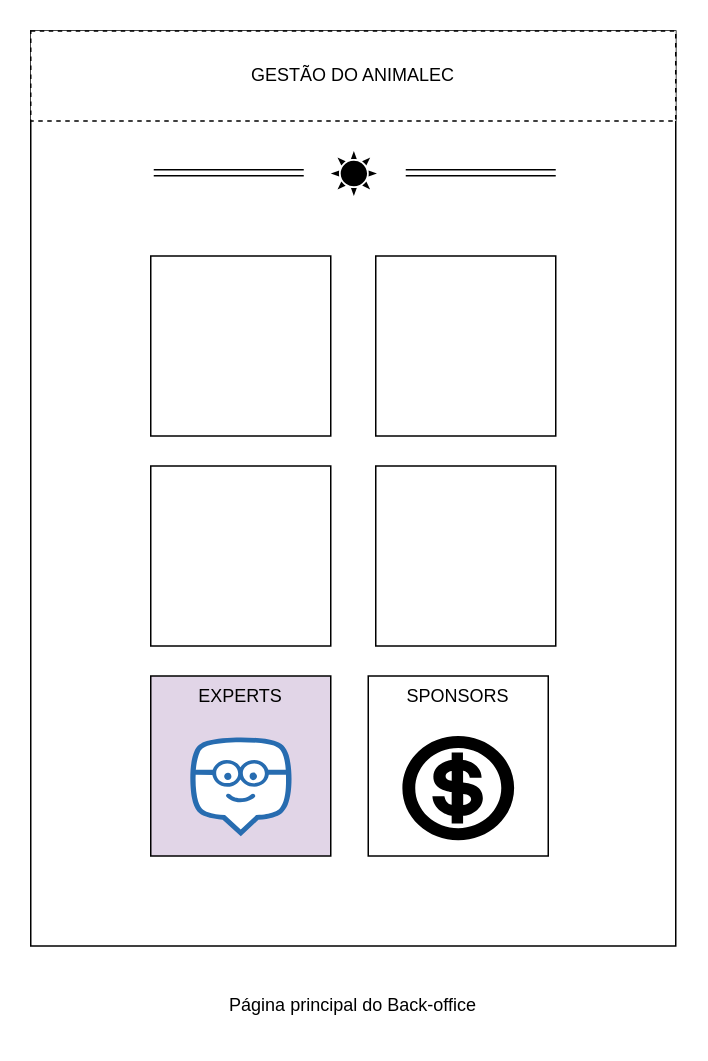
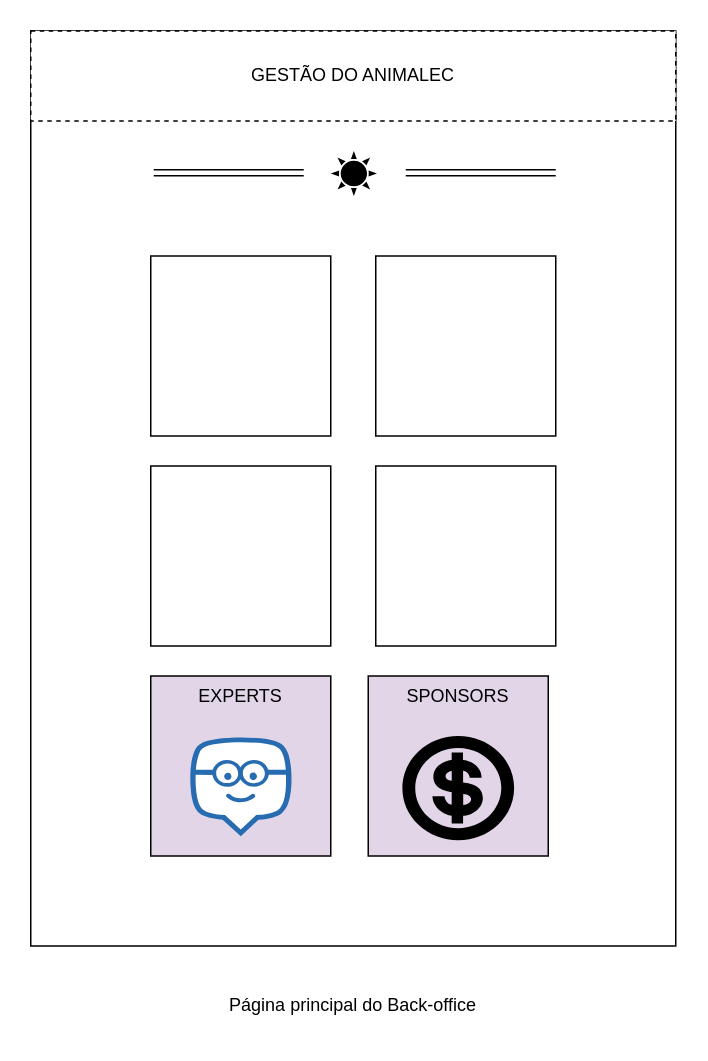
  <mxCell id="0" />
  <mxCell id="1" parent="0" />
  <mxCell id="2" value="" style="rounded=0;whiteSpace=wrap;html=1;" vertex="1" parent="1"><mxGeometry x="20" y="20" width="430" height="610" as="geometry" /></mxCell>
  <mxCell id="3" value="EXPERTS" style="whiteSpace=wrap;html=1;aspect=fixed;verticalAlign=top;fillColor=#e1d5e7;" vertex="1" parent="1"><mxGeometry x="100" y="450" width="120" height="120" as="geometry" /></mxCell>
  <mxCell id="4" value="GESTÃO DO ANIMALEC" style="rounded=0;whiteSpace=wrap;html=1;dashed=1;" vertex="1" parent="1"><mxGeometry x="20" y="20" width="430" height="60" as="geometry" /></mxCell>
  <mxCell id="5" value="" style="whiteSpace=wrap;html=1;aspect=fixed;" vertex="1" parent="1"><mxGeometry x="100" y="170" width="120" height="120" as="geometry" /></mxCell>
  <mxCell id="6" value="" style="whiteSpace=wrap;html=1;aspect=fixed;" vertex="1" parent="1"><mxGeometry x="250" y="170" width="120" height="120" as="geometry" /></mxCell>
  <mxCell id="7" value="" style="whiteSpace=wrap;html=1;aspect=fixed;" vertex="1" parent="1"><mxGeometry x="100" y="310" width="120" height="120" as="geometry" /></mxCell>
  <mxCell id="8" value="" style="whiteSpace=wrap;html=1;aspect=fixed;" vertex="1" parent="1"><mxGeometry x="250" y="310" width="120" height="120" as="geometry" /></mxCell>
- <mxCell id="9" value="SPONSORS" style="whiteSpace=wrap;html=1;aspect=fixed;verticalAlign=top;" vertex="1" parent="1"><mxGeometry x="245" y="450" width="120" height="120" as="geometry" /></mxCell>
+ <mxCell id="9" value="SPONSORS" style="whiteSpace=wrap;html=1;aspect=fixed;verticalAlign=top;fillColor=#e1d5e7;" vertex="1" parent="1"><mxGeometry x="245" y="450" width="120" height="120" as="geometry" /></mxCell>
  <mxCell id="10" value="" style="shape=mxgraph.signs.nature.sun_3;html=1;pointerEvents=1;fillColor=#000000;strokeColor=none;verticalLabelPosition=bottom;verticalAlign=top;align=center;sketch=0;" vertex="1" parent="1"><mxGeometry x="220" y="100" width="30.8" height="30" as="geometry" /></mxCell>
  <mxCell id="11" value="" style="shape=mxgraph.signs.travel.cashier;html=1;pointerEvents=1;fillColor=#000000;strokeColor=none;verticalLabelPosition=bottom;verticalAlign=top;align=center;sketch=0;" vertex="1" parent="1"><mxGeometry x="267.75" y="490" width="74.5" height="69.5" as="geometry" /></mxCell>
  <mxCell id="12" value="" style="shape=link;html=1;rounded=0;" edge="1" parent="1"><mxGeometry width="100" relative="1" as="geometry"><mxPoint x="102" y="114.5" as="sourcePoint" /><mxPoint x="202" y="114.5" as="targetPoint" /></mxGeometry></mxCell>
  <mxCell id="13" value="" style="shape=link;html=1;rounded=0;" edge="1" parent="1"><mxGeometry width="100" relative="1" as="geometry"><mxPoint x="270" y="114.5" as="sourcePoint" /><mxPoint x="370" y="114.5" as="targetPoint" /></mxGeometry></mxCell>
  <mxCell id="14" value="" style="dashed=0;outlineConnect=0;html=1;align=center;labelPosition=center;verticalLabelPosition=bottom;verticalAlign=top;shape=mxgraph.weblogos.edmodo;fillColor=#276CB0;strokeColor=none" vertex="1" parent="1"><mxGeometry x="125" y="490" width="70" height="66.9" as="geometry" /></mxCell>
  <mxCell id="15" value="Página principal do Back-office" style="text;html=1;align=center;verticalAlign=middle;whiteSpace=wrap;rounded=0;" vertex="1" parent="1"><mxGeometry x="20" y="655" width="430" height="30" as="geometry" /></mxCell>
